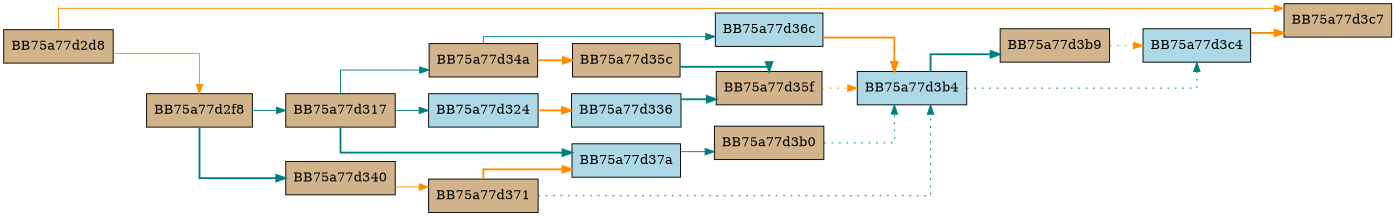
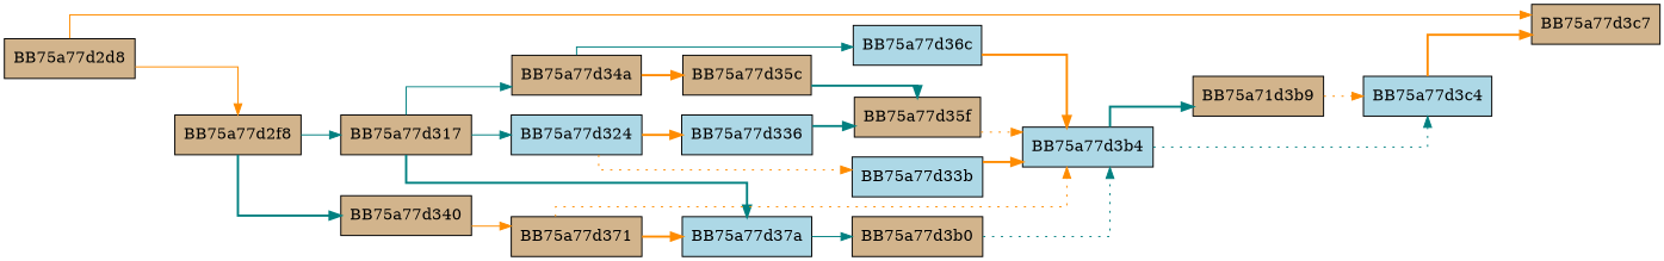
  digraph {
    rankdir=LR
    splines=ortho
    node [fillcolor=tan shape=box style=filled]
    edge [color=teal style=bold]
    BB75a77d2d8
    BB75a77d3c7
    BB75a77d2f8
    BB75a77d340
    BB75a77d317
    BB75a77d371
    BB75a77d34a
    BB75a77d37a [fillcolor=lightblue]
    BB75a77d324 [fillcolor=lightblue]
    BB75a77d3b4 [fillcolor=lightblue]
    BB75a77d36c [fillcolor=lightblue]
    BB75a77d35c
    BB75a77d3b0
+   BB75a77d33b [fillcolor=lightblue]
    BB75a77d336 [fillcolor=lightblue]
    BB75a77d3c4 [fillcolor=lightblue]
-   BB75a77d3b9
+   BB75a77d3b9 [label=BB75a71d3b9]
    BB75a77d35f
    BB75a77d2d8 -> BB75a77d3c7 [color=darkorange style=solid]
    BB75a77d2d8 -> BB75a77d2f8 [color=darkorange style=solid]
    BB75a77d2f8 -> BB75a77d340
    BB75a77d2f8 -> BB75a77d317 [style=solid]
    BB75a77d340 -> BB75a77d371 [color=darkorange style=solid]
    BB75a77d317 -> BB75a77d34a [style=solid]
    BB75a77d317 -> BB75a77d37a
    BB75a77d317 -> BB75a77d324 [style=solid]
    BB75a77d371 -> BB75a77d37a [color=darkorange]
-   BB75a77d371 -> BB75a77d3b4 [style=dotted]
+   BB75a77d371 -> BB75a77d3b4 [color=darkorange style=dotted]
    BB75a77d34a -> BB75a77d36c [style=solid]
    BB75a77d34a -> BB75a77d35c [color=darkorange]
    BB75a77d37a -> BB75a77d3b0 [style=solid]
+   BB75a77d324 -> BB75a77d33b [color=darkorange style=dotted]
    BB75a77d324 -> BB75a77d336 [color=darkorange]
    BB75a77d3b4 -> BB75a77d3c4 [style=dotted]
    BB75a77d3b4 -> BB75a77d3b9
    BB75a77d36c -> BB75a77d3b4 [color=darkorange]
    BB75a77d35c -> BB75a77d35f
    BB75a77d3b0 -> BB75a77d3b4 [style=dotted]
+   BB75a77d33b -> BB75a77d3b4 [color=darkorange]
    BB75a77d336 -> BB75a77d35f
    BB75a77d3c4 -> BB75a77d3c7 [color=darkorange]
    BB75a77d3b9 -> BB75a77d3c4 [color=darkorange style=dotted]
    BB75a77d35f -> BB75a77d3b4 [color=darkorange style=dotted]
  }
